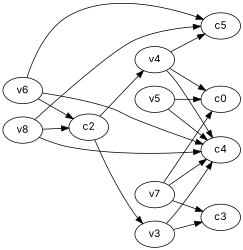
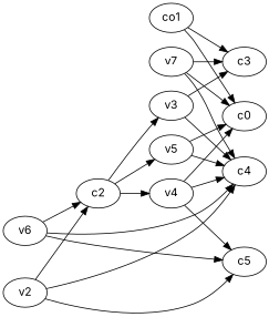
  strict digraph {
    fontname=Inter
    rankdir=LR
    node [fontname=Inter]
    edge [fontname=Inter weight=1]
    c2
    v3
    v4
    v5
    c3
    c4
    c5
    n8 [label=c0]
    v7
-   v2 [label=v8]
+   v2
    v6
+   co1
    c2 -> v3
    c2 -> v4
+   c2 -> v5
    v3 -> c3
    v3 -> c4
    v4 -> c4
    v4 -> c5
    v4 -> n8
    v5 -> c4
    v5 -> n8
    v7 -> c3
    v7 -> c4
    v7 -> n8
    v2 -> c2
    v2 -> c4
    v2 -> c5
    v6 -> c2
    v6 -> c4
    v6 -> c5
+   co1 -> c3
+   co1 -> n8
  }
